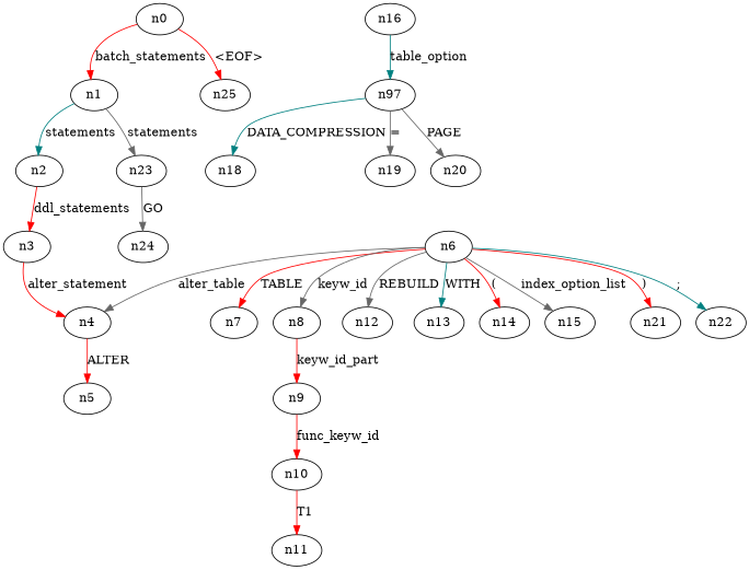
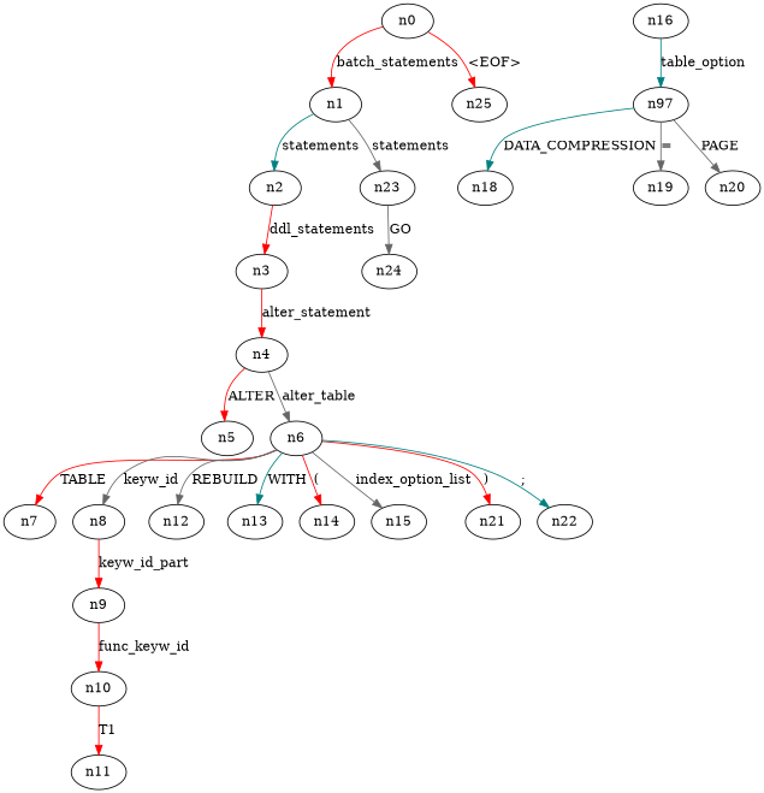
  digraph {
    edge [color=red]
    n0
    n1
    n25
    n2
    n23
    n3
    n24
    n4
    n5
    n6
    n7
    n8
    n12
    n13
    n14
    n15
    n21
    n22
    n9
    n10
    n11
    n17 [label=n97]
    n16
    n18
    n19
    n20
    n0 -> n1 [label=batch_statements]
    n0 -> n25 [label="<EOF>"]
    n1 -> n2 [color=teal label=statements]
    n1 -> n23 [color=gray40 label=statements]
    n2 -> n3 [label=ddl_statements]
    n23 -> n24 [color=gray40 label=GO]
    n3 -> n4 [label=alter_statement]
    n4 -> n5 [label=ALTER]
-   n6 -> n4 [color=gray40 label=alter_table]
+   n4 -> n6 [color=gray40 label=alter_table]
    n6 -> n7 [label=TABLE]
    n6 -> n8 [color=gray40 label=keyw_id]
    n6 -> n12 [color=gray40 label=REBUILD]
    n6 -> n13 [color=teal label=WITH]
    n6 -> n14 [label="("]
    n6 -> n15 [color=gray40 label=index_option_list]
    n6 -> n21 [label=")"]
    n6 -> n22 [color=teal label=";"]
    n8 -> n9 [label=keyw_id_part]
    n9 -> n10 [label=func_keyw_id]
    n10 -> n11 [label=T1]
    n17 -> n18 [color=teal label=DATA_COMPRESSION]
    n17 -> n19 [color=gray40 label="="]
    n17 -> n20 [color=gray40 label=PAGE]
    n16 -> n17 [color=teal label=table_option]
  }
